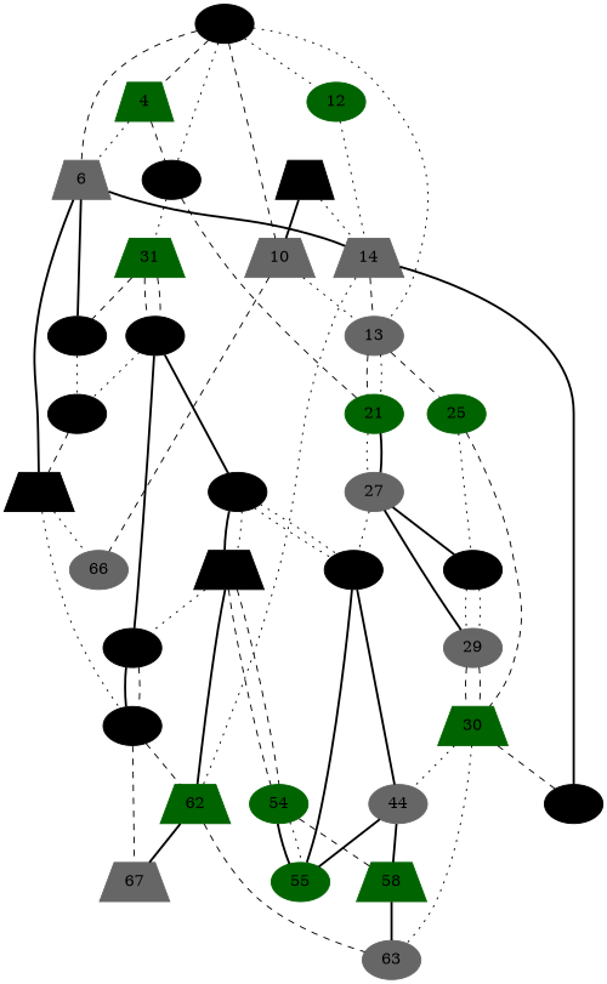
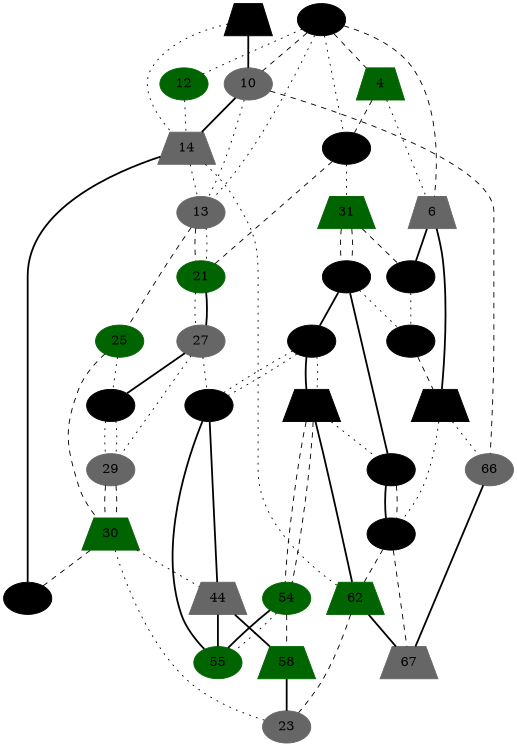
  graph {
    node [color=black shape=ellipse style=filled]
    edge [style=dotted]
    1 [super="+2+5"]
    4 [color=darkgreen shape=trapezium super="+8"]
    6 [color=gray40 shape=trapezium super="+7+50"]
-   10 [color=gray40 shape=trapezium super="+16"]
+   10 [color=gray40 super="+16"]
    12 [color=darkgreen]
    n6 [color=gray40 label=13 super="+18"]
    20 [super="+24"]
    14 [color=gray40 shape=trapezium super="+23+15"]
    37 [super="+39"]
    51 [shape=trapezium super="+59"]
    66 [color=gray40]
    21 [color=darkgreen]
    25 [color=darkgreen super="+26"]
    31 [color=darkgreen shape=trapezium]
    48
    62 [color=darkgreen shape=trapezium super="+65"]
    40
    61 [super="+64"]
    67 [color=gray40 shape=trapezium]
    9 [shape=trapezium super="+13"]
-   63 [color=gray40]
+   63 [color=gray40 label=23]
    27 [color=gray40 super="+35"]
    28
    30 [color=darkgreen shape=trapezium super="+46"]
    32 [super="+41"]
    29 [color=gray40]
    34 [super="+42"]
-   44 [color=gray40 super="+45"]
+   44 [color=gray40 shape=trapezium super="+45"]
    55 [color=darkgreen]
    58 [color=darkgreen shape=trapezium]
    33
    56
    53 [shape=trapezium super="+57"]
    54 [color=darkgreen]
    1 -- 4 [style=dashed]
    1 -- 6 [style=dashed]
    1 -- 10 [style=dashed]
    1 -- 12
    1 -- n6
    1 -- 20
    4 -- 6
    4 -- 20 [style=dashed]
-   6 -- 14 [style=bold weight=2]
+   10 -- 14 [style=bold weight=2]
    6 -- 37 [style=bold weight=2]
    6 -- 51 [style=bold weight=2]
    10 -- n6
    10 -- 66 [style=dashed]
    12 -- 14
    n6 -- 21 [style=dashed]
    n6 -- 21
    n6 -- 25 [style=dashed weight=2]
    20 -- 21 [style=dashed]
    20 -- 31
-   14 -- n6 [style=dashed]
+   14 -- n6
    14 -- 48 [style=bold weight=2]
    14 -- 62
    37 -- 40
    51 -- 66
    51 -- 61
+   66 -- 67 [style=bold]
    21 -- 27
    21 -- 27 [style=bold]
    25 -- 28
    25 -- 30 [style=dashed]
    31 -- 37 [style=dashed]
    31 -- 32 [style=dashed]
    31 -- 32 [style=dashed]
    62 -- 67 [style=bold]
    62 -- 63 [style=dashed]
    40 -- 51 [style=dashed]
    61 -- 62 [style=dashed]
    61 -- 67 [style=dashed]
    9 -- 10 [style=bold weight=2]
    9 -- 14
    27 -- 28 [style=bold]
-   27 -- 29 [style=bold]
+   27 -- 29
    27 -- 34 [weight=2]
    28 -- 29
    28 -- 29
    30 -- 48 [style=dashed]
    30 -- 63
    30 -- 44
    32 -- 40
    32 -- 33 [style=bold]
    32 -- 56 [style=bold]
    29 -- 30 [style=dashed]
    29 -- 30 [style=dashed]
    34 -- 44 [style=bold]
    34 -- 55 [style=bold]
    44 -- 55 [style=bold]
    44 -- 58 [style=bold]
    58 -- 63 [style=bold]
    33 -- 34
    33 -- 34
    33 -- 53 [style=bold]
    33 -- 53
    56 -- 61 [style=bold]
    56 -- 61 [style=dashed]
    53 -- 62 [style=bold]
    53 -- 56
    53 -- 54 [style=dashed]
    53 -- 54 [style=dashed]
    54 -- 55 [style=bold]
    54 -- 55
    54 -- 58 [style=dashed]
  }
